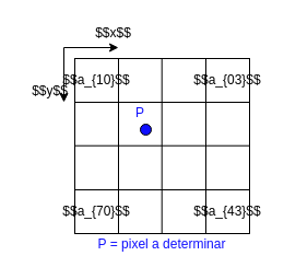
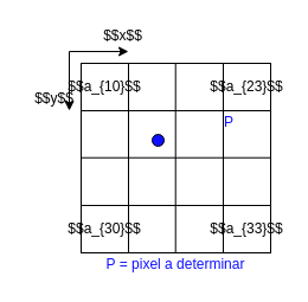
  <mxCell id="0" />
  <mxCell id="1" parent="0" />
  <mxCell id="2" value="" style="whiteSpace=wrap;html=1;aspect=fixed;" vertex="1" parent="1"><mxGeometry x="68" y="53" width="160" height="160" as="geometry" /></mxCell>
  <mxCell id="3" value="" style="endArrow=none;html=1;entryX=0.25;entryY=0;entryDx=0;entryDy=0;exitX=0.25;exitY=1;exitDx=0;exitDy=0;" edge="1" parent="1" source="2" target="2"><mxGeometry width="50" height="50" relative="1" as="geometry"><mxPoint x="78" y="143" as="sourcePoint" /><mxPoint x="128" y="93" as="targetPoint" /></mxGeometry></mxCell>
  <mxCell id="4" value="" style="endArrow=none;html=1;entryX=0.25;entryY=0;entryDx=0;entryDy=0;exitX=0.25;exitY=1;exitDx=0;exitDy=0;" edge="1" parent="1"><mxGeometry width="50" height="50" relative="1" as="geometry"><mxPoint x="147.71" y="213" as="sourcePoint" /><mxPoint x="147.71" y="53" as="targetPoint" /></mxGeometry></mxCell>
  <mxCell id="5" value="" style="endArrow=none;html=1;entryX=0.25;entryY=0;entryDx=0;entryDy=0;exitX=0.25;exitY=1;exitDx=0;exitDy=0;" edge="1" parent="1"><mxGeometry width="50" height="50" relative="1" as="geometry"><mxPoint x="188" y="213" as="sourcePoint" /><mxPoint x="188" y="53" as="targetPoint" /></mxGeometry></mxCell>
  <mxCell id="6" value="" style="endArrow=none;html=1;entryX=1;entryY=0.25;entryDx=0;entryDy=0;exitX=0;exitY=0.25;exitDx=0;exitDy=0;" edge="1" parent="1" source="2" target="2"><mxGeometry width="50" height="50" relative="1" as="geometry"><mxPoint x="318" y="273" as="sourcePoint" /><mxPoint x="318" y="113" as="targetPoint" /></mxGeometry></mxCell>
  <mxCell id="7" value="" style="endArrow=none;html=1;entryX=1;entryY=0.25;entryDx=0;entryDy=0;exitX=0;exitY=0.25;exitDx=0;exitDy=0;" edge="1" parent="1"><mxGeometry width="50" height="50" relative="1" as="geometry"><mxPoint x="68" y="132.71" as="sourcePoint" /><mxPoint x="228" y="132.71" as="targetPoint" /></mxGeometry></mxCell>
  <mxCell id="8" value="" style="endArrow=none;html=1;entryX=1;entryY=0.25;entryDx=0;entryDy=0;exitX=0;exitY=0.25;exitDx=0;exitDy=0;" edge="1" parent="1"><mxGeometry width="50" height="50" relative="1" as="geometry"><mxPoint x="68" y="173" as="sourcePoint" /><mxPoint x="228" y="173" as="targetPoint" /></mxGeometry></mxCell>
  <mxCell id="9" value="$$a_{10}$$" style="text;html=1;strokeColor=none;fillColor=none;align=center;verticalAlign=middle;whiteSpace=wrap;rounded=0;" vertex="1" parent="1"><mxGeometry x="68" y="63" width="40" height="20" as="geometry" /></mxCell>
- <mxCell id="10" value="$$a_{70}$$" style="text;html=1;strokeColor=none;fillColor=none;align=center;verticalAlign=middle;whiteSpace=wrap;rounded=0;" vertex="1" parent="1"><mxGeometry x="68" y="183" width="40" height="20" as="geometry" /></mxCell>
- <mxCell id="11" value="$$a_{03}$$" style="text;html=1;strokeColor=none;fillColor=none;align=center;verticalAlign=middle;whiteSpace=wrap;rounded=0;" vertex="1" parent="1"><mxGeometry x="188" y="63" width="40" height="20" as="geometry" /></mxCell>
- <mxCell id="12" value="$$a_{43}$$" style="text;html=1;strokeColor=none;fillColor=none;align=center;verticalAlign=middle;whiteSpace=wrap;rounded=0;" vertex="1" parent="1"><mxGeometry x="188" y="183" width="40" height="20" as="geometry" /></mxCell>
+ <mxCell id="10" value="$$a_{30}$$" style="text;html=1;strokeColor=none;fillColor=none;align=center;verticalAlign=middle;whiteSpace=wrap;rounded=0;" vertex="1" parent="1"><mxGeometry x="68" y="183" width="40" height="20" as="geometry" /></mxCell>
+ <mxCell id="11" value="$$a_{23}$$" style="text;html=1;strokeColor=none;fillColor=none;align=center;verticalAlign=middle;whiteSpace=wrap;rounded=0;" vertex="1" parent="1"><mxGeometry x="188" y="63" width="40" height="20" as="geometry" /></mxCell>
+ <mxCell id="12" value="$$a_{33}$$" style="text;html=1;strokeColor=none;fillColor=none;align=center;verticalAlign=middle;whiteSpace=wrap;rounded=0;" vertex="1" parent="1"><mxGeometry x="188" y="183" width="40" height="20" as="geometry" /></mxCell>
  <mxCell id="13" value="" style="ellipse;whiteSpace=wrap;html=1;aspect=fixed;fillColor=#0F0FFF;" vertex="1" parent="1"><mxGeometry x="128" y="113" width="10" height="10" as="geometry" /></mxCell>
- <mxCell id="14" value="&lt;font color=&quot;#0f0fff&quot;&gt;P&lt;/font&gt;" style="text;html=1;strokeColor=none;fillColor=none;align=center;verticalAlign=middle;whiteSpace=wrap;rounded=0;" vertex="1" parent="1"><mxGeometry x="108" y="93" width="40" height="20" as="geometry" /></mxCell>
+ <mxCell id="14" value="&lt;font color=&quot;#0f0fff&quot;&gt;P&lt;/font&gt;" style="text;html=1;strokeColor=none;fillColor=none;align=center;verticalAlign=middle;whiteSpace=wrap;rounded=0;" vertex="1" parent="1"><mxGeometry x="173" y="93" width="40" height="20" as="geometry" /></mxCell>
  <mxCell id="15" value="" style="endArrow=classic;html=1;endFill=1;" edge="1" parent="1"><mxGeometry width="50" height="50" relative="1" as="geometry"><mxPoint x="58" y="43" as="sourcePoint" /><mxPoint x="108" y="43" as="targetPoint" /></mxGeometry></mxCell>
  <mxCell id="16" value="" style="endArrow=classic;html=1;endFill=1;" edge="1" parent="1"><mxGeometry width="50" height="50" relative="1" as="geometry"><mxPoint x="58" y="43" as="sourcePoint" /><mxPoint x="58" y="93" as="targetPoint" /></mxGeometry></mxCell>
  <mxCell id="17" value="$$x$$" style="text;html=1;align=center;verticalAlign=middle;resizable=0;points=[];autosize=1;strokeColor=none;" vertex="1" parent="1"><mxGeometry x="78" y="20" width="50" height="20" as="geometry" /></mxCell>
  <mxCell id="18" value="$$y$$" style="text;html=1;align=center;verticalAlign=middle;resizable=0;points=[];autosize=1;strokeColor=none;" vertex="1" parent="1"><mxGeometry x="20" y="73" width="50" height="20" as="geometry" /></mxCell>
  <mxCell id="19" value="&lt;font color=&quot;#0f0fff&quot;&gt;P = pixel a determinar&lt;/font&gt;" style="text;html=1;strokeColor=none;fillColor=none;align=center;verticalAlign=middle;whiteSpace=wrap;rounded=0;" vertex="1" parent="1"><mxGeometry x="58" y="213" width="180" height="20" as="geometry" /></mxCell>
